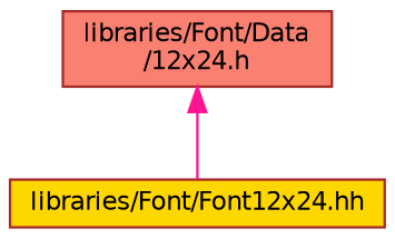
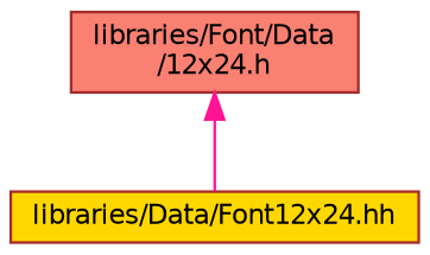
  digraph {
    node [color=brown fontname=Helvetica fontsize=10 shape=record style=filled]
    n1 [fillcolor=salmon fontcolor=black height=0.2 label="libraries/Font/Data\l/12x24.h" width=0.4]
-   n2 [fillcolor=gold height=0.2 label="libraries/Font/Font12x24.hh" width=0.4]
+   n2 [fillcolor=gold height=0.2 label="libraries/Data/Font12x24.hh" width=0.4]
    n1 -> n2 [color=deeppink dir=back fontname=Helvetica fontsize=10 labelfontname=Helvetica labelfontsize=10 style=solid]
  }
